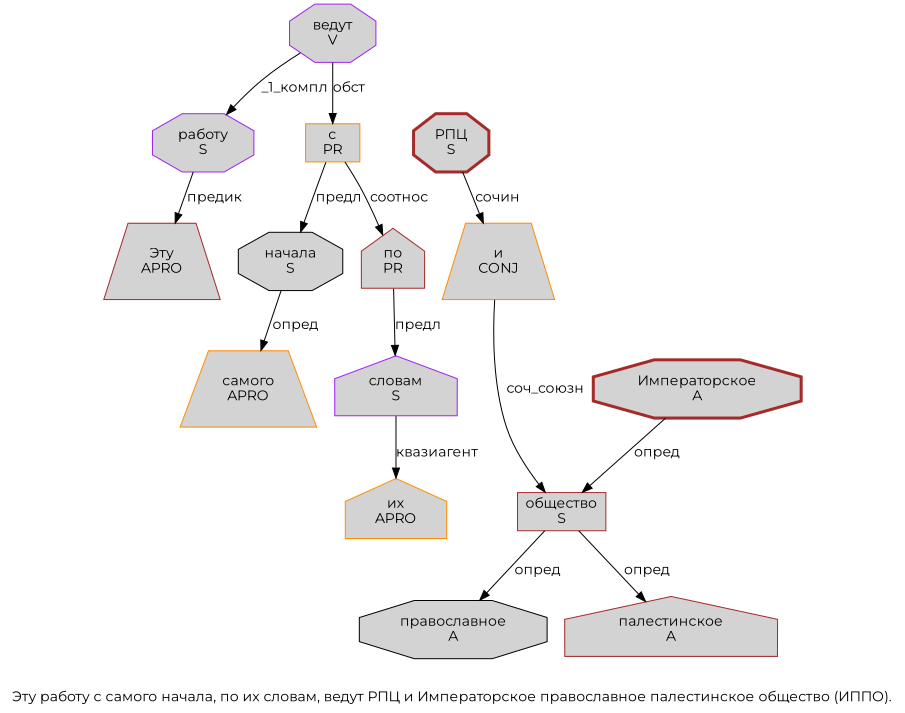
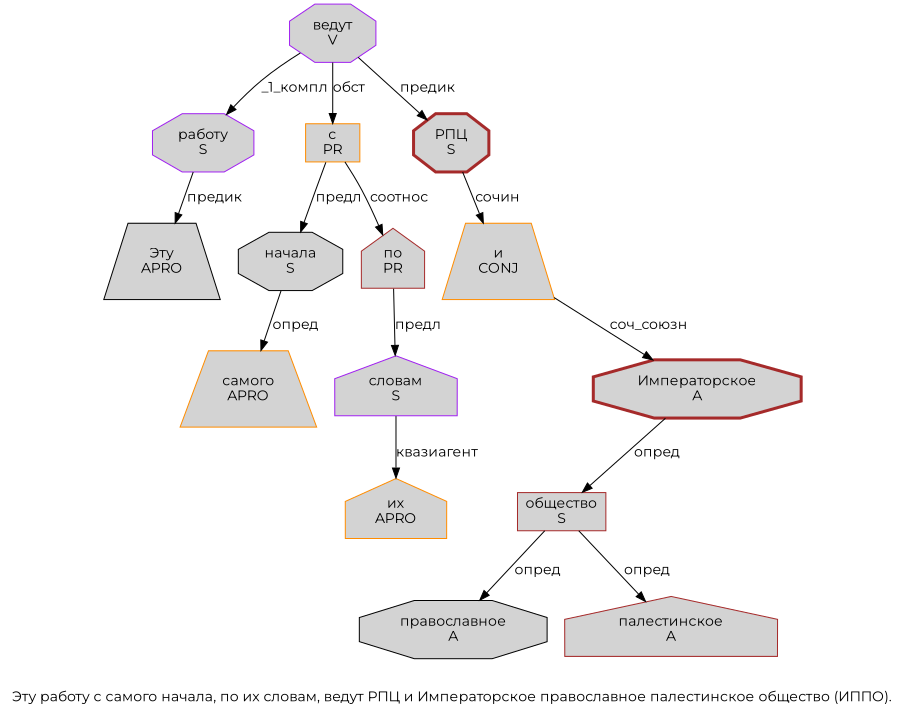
  digraph {
    fontname=Montserrat
    label="Эту работу с самого начала, по их словам, ведут РПЦ и Императорское православное палестинское общество (ИППО)."
    node [color=brown fillcolor=lightgray fontname=Montserrat penwidth=1 shape=octagon style=filled]
    edge [fontname=Montserrat]
-   n1 [label="Эту\nAPRO" shape=trapezium]
+   n1 [color=black label="Эту\nAPRO" shape=trapezium]
    n2 [color=purple label="работу\nS"]
    n3 [color=darkorange label="с\nPR" shape=box]
    n4 [color=black label="начала\nS"]
    n5 [label="по\nPR" shape=house]
    n6 [color=darkorange label="самого\nAPRO" shape=trapezium]
    n7 [color=purple label="словам\nS" shape=house]
    n8 [color=darkorange label="их\nAPRO" shape=house]
    n9 [color=purple label="ведут\nV"]
    n10 [label="РПЦ\nS" penwidth=3]
    n11 [color=darkorange label="и\nCONJ" shape=trapezium]
    n12 [label="общество\nS" shape=box]
    n13 [color=black label="православное\nA"]
    n14 [label="палестинское\nA" shape=house]
    n15 [label="Императорское\nA" penwidth=3]
    n2 -> n1 [label="предик"]
    n3 -> n4 [label="предл"]
    n3 -> n5 [label="соотнос"]
    n4 -> n6 [label="опред"]
    n5 -> n7 [label="предл"]
    n7 -> n8 [label="квазиагент"]
    n9 -> n2 [label="_1_компл"]
    n9 -> n3 [label="обст"]
+   n9 -> n10 [label="предик"]
    n10 -> n11 [label="сочин"]
-   n11 -> n12 [label="соч_союзн"]
+   n11 -> n15 [label="соч_союзн"]
    n12 -> n13 [label="опред"]
    n12 -> n14 [label="опред"]
    n15 -> n12 [label="опред"]
  }
